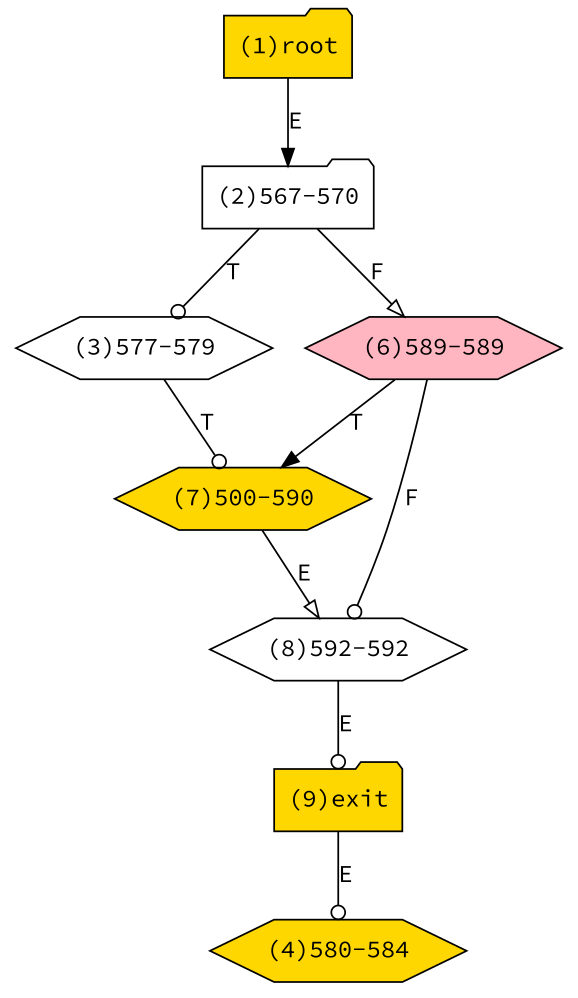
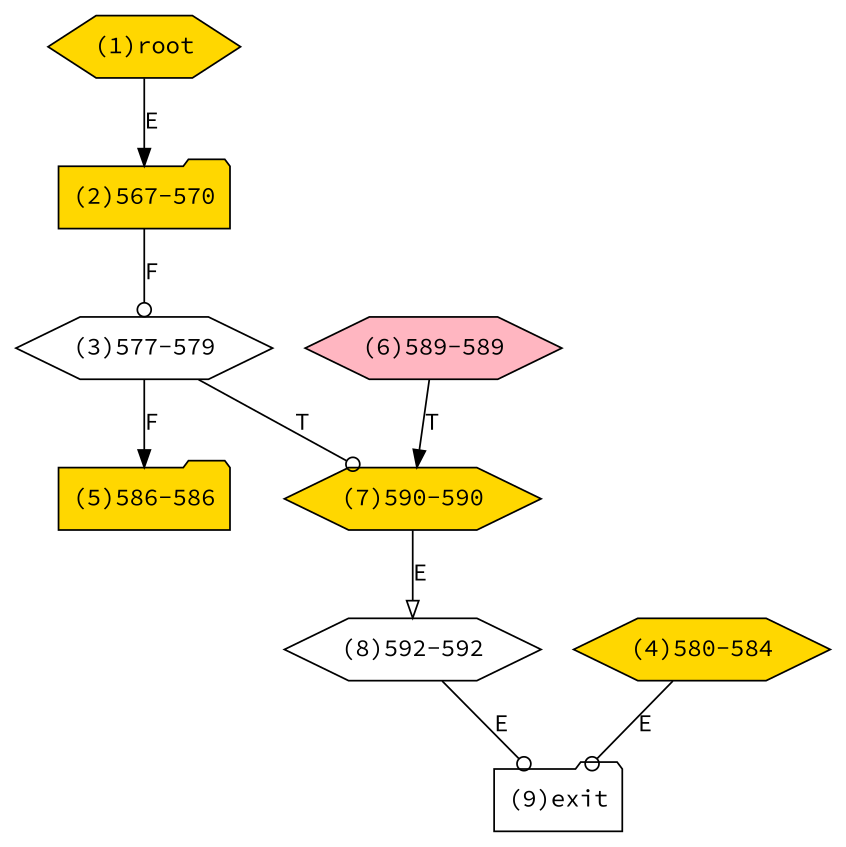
  digraph {
    fontname="Source Code Pro"
    node [fillcolor=gold fontname="Source Code Pro" shape=hexagon style=filled]
    edge [arrowhead=odot fontname="Source Code Pro"]
-   n1 [label="(1)root" shape=folder]
-   n2 [fillcolor=white label="(2)567-570" shape=folder]
+   n1 [label="(1)root"]
+   n2 [label="(2)567-570" shape=folder]
    n3 [fillcolor=white label="(3)577-579"]
    n4 [fillcolor=lightpink label="(6)589-589"]
-   n6 [label="(7)500-590"]
+   n5 [label="(5)586-586" shape=folder]
+   n6 [label="(7)590-590"]
    n7 [fillcolor=white label="(8)592-592"]
    n8 [label="(4)580-584"]
-   n9 [label="(9)exit" shape=folder]
+   n9 [fillcolor=white label="(9)exit" shape=folder]
    n1 -> n2 [arrowhead=normal label=E]
-   n2 -> n3 [label=T]
-   n2 -> n4 [arrowhead=onormal label=F]
+   n2 -> n3 [label=F]
+   n3 -> n5 [arrowhead=normal label=F]
    n3 -> n6 [label=T]
    n4 -> n6 [arrowhead=normal label=T]
-   n4 -> n7 [label=F]
    n6 -> n7 [arrowhead=onormal label=E]
    n7 -> n9 [label=E]
-   n9 -> n8 [label=E]
+   n8 -> n9 [label=E]
  }
